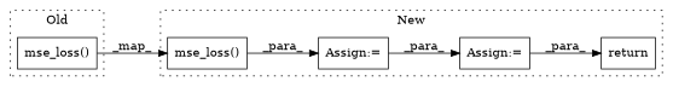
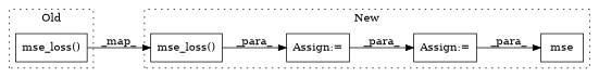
  digraph {
    rankdir=LR
    node [a=75 l=3 shape=box]
    n1 [l="11,21" label="mse_loss()" s="25856,25879"]
    n2 [a=68 label="Assign:=" s=25913]
    n3 [a=68 label="Assign:=" s=25853]
-   n4 [a=93 l=7 label=return s=26443]
+   n4 [a=93 l=7 label=mse s=26443]
    n5 [l="11,1" label="mse_loss()" s="25663,25686"]
    subgraph cluster_1 {
      label=New
      style=dotted
      n1
      n2
      n3
      n4
    }
    subgraph cluster_2 {
      label=Old
      style=dotted
      n5
    }
    n1 -> n3 [label=_para_]
    n2 -> n4 [label=_para_]
    n3 -> n2 [label=_para_]
    n5 -> n1 [label=_map_]
  }
